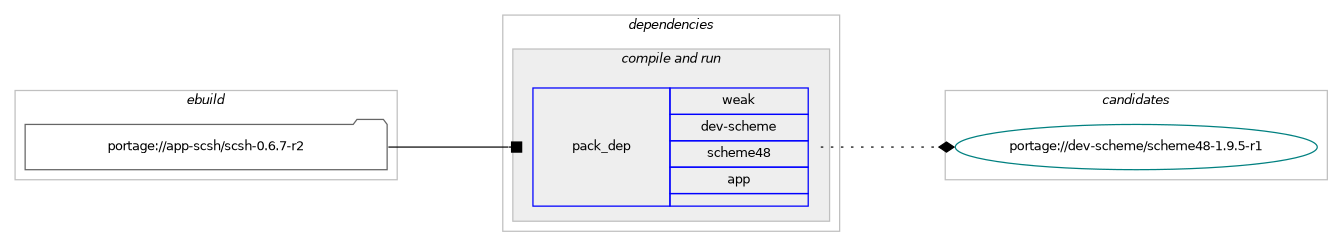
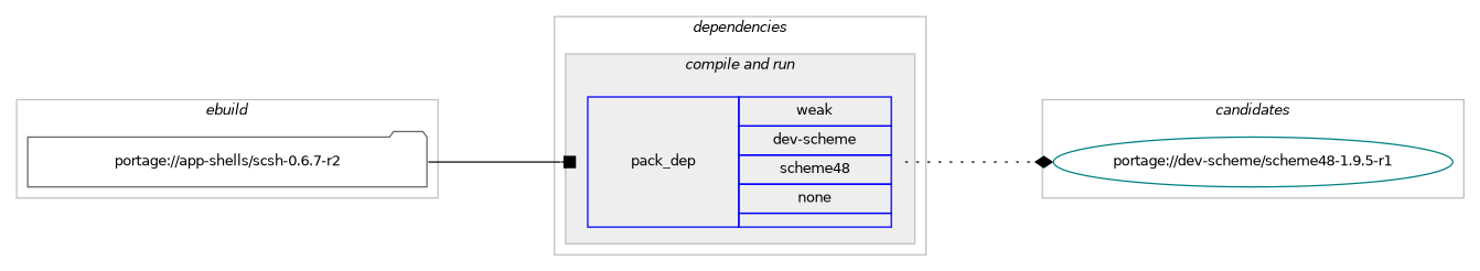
  digraph {
    compound=true
    concentrate=true
    fontname="DejaVu Sans"
    fontsize=10
    newrank=true
    rankdir=LR
    ranksep=1.5
    node [fontname="DejaVu Sans" fontsize=10]
    edge [color=black fontname="DejaVu Sans" headport=w tailport=e]
-   n1 [color=gray40 label="portage://app-scsh/scsh-0.6.7-r2" shape=folder width=4]
-   n2 [color=blue label=<<TABLE BORDER="0" CELLBORDER="1" CELLSPACING="0" CELLPADDING="4" WIDTH="220"><TR><TD ROWSPAN="6" CELLPADDING="30">pack_dep</TD></TR><TR><TD WIDTH="110">weak</TD></TR><TR><TD>dev-scheme</TD></TR><TR><TD>scheme48</TD></TR><TR><TD>app</TD></TR><TR><TD></TD></TR></TABLE>> shape=none]
+   n1 [color=gray40 label="portage://app-shells/scsh-0.6.7-r2" shape=folder width=4]
+   n2 [color=blue label=<<TABLE BORDER="0" CELLBORDER="1" CELLSPACING="0" CELLPADDING="4" WIDTH="220"><TR><TD ROWSPAN="6" CELLPADDING="30">pack_dep</TD></TR><TR><TD WIDTH="110">weak</TD></TR><TR><TD>dev-scheme</TD></TR><TR><TD>scheme48</TD></TR><TR><TD>none</TD></TR><TR><TD></TD></TR></TABLE>> shape=none]
    n3 [color=teal label="portage://dev-scheme/scheme48-1.9.5-r1" shape=ellipse width=4]
    subgraph cluster_1 {
      color=gray
      label=<<i>ebuild</i>>
      rank=same
      n1
    }
    subgraph cluster_2 {
      color=gray
      label=<<i>dependencies</i>>
      subgraph cluster_3 {
        color=gray
        fillcolor="#eeeeee"
        label=<<i>compile</i>>
        style=filled
      }
      subgraph cluster_4 {
        color=gray
        fillcolor="#eeeeee"
        label=<<i>compile and run</i>>
        style=filled
        subgraph sub_5 {
          color=gray
          fillcolor="#eeeeee"
          label=<<i>compile and run</i>>
          style=filled
          n2
        }
      }
      subgraph cluster_6 {
        color=gray
        fillcolor="#eeeeee"
        label=<<i>run</i>>
        style=filled
      }
    }
    subgraph cluster_7 {
      color=gray
      label=<<i>candidates</i>>
      rank=same
      subgraph sub_8 {
        color=black
        label=<<i>candidates</i>>
        nodesep=1
        rank=same
        n3
      }
    }
    n1 -> n2 [arrowhead=box style=solid weight=20]
    n2 -> n3 [arrowhead=diamond style=dotted weight=100]
  }
